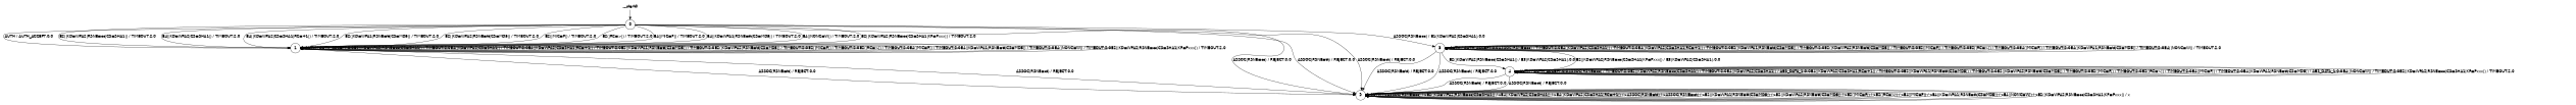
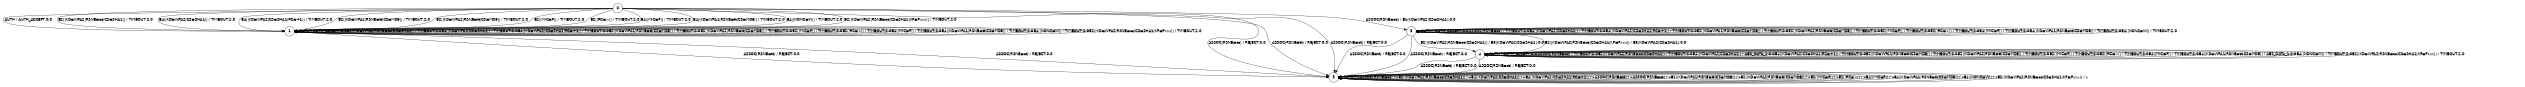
  digraph {
    fontname="DejaVu Sans"
    node [fontname="DejaVu Sans" shape=circle]
    edge [fontname="DejaVu Sans"]
    n1 [label=0]
    n2 [label=1]
    n3 [label=9]
    n4 [label=3]
    n5 [label=4]
-   __start0 [height=0 shape=none width=0]
    n1 -> n2 [label="AUTH / AUTH_ACCEPT,0.0"]
    n1 -> n2 [label="E2(|KD=WPA2|RSNE=cc|CS=SHA1|) / TIMEOUT,2.0"]
    n1 -> n2 [label="E4(|KD=WPA2|CS=SHA1|) / TIMEOUT,2.0"]
    n1 -> n2 [label="E4(|KD=WPA2|CS=SHA1|RC=+1|) / TIMEOUT,2.0"]
    n1 -> n2 [label="E2(|KD=WPA1|RSNE=tt|CS=MD5|) / TIMEOUT,2.0"]
    n1 -> n2 [label="E2(|KD=WPA2|RSNE=tt|CS=MD5|) / TIMEOUT,2.0"]
    n1 -> n2 [label="E2(|MIC=F|) / TIMEOUT,2.0"]
    n1 -> n2 [label="E2(|RC=>|) / TIMEOUT,2.0"]
    n1 -> n2 [label="E4(|MIC=F|) / TIMEOUT,2.0"]
    n1 -> n2 [label="E4(|KD=WPA1|RSNE=tt|CS=MD5|) / TIMEOUT,2.0"]
    n1 -> n2 [label="E4(|NONC=W|) / TIMEOUT,2.0"]
    n1 -> n2 [label="E2(|KD=WPA2|RSNE=cc|CS=SHA1|KF=Pxxx|) / TIMEOUT,2.0"]
    n1 -> n3 [label="ASSOC(RSNE=cc) / REJECT,0.0"]
    n1 -> n3 [label="ASSOC(RSNE=tt) / REJECT,0.0"]
    n1 -> n3 [label="ASSOC(RSNE=ct) / REJECT,0.0"]
    n1 -> n4 [label="ASSOC(RSNE=cc) / E1(KD=WPA2|CS=SHA1),0.0"]
    n2 -> n2 [label="AUTH / AUTH_ACCEPT,0.0"]
    n2 -> n2 [label="E2(|KD=WPA2|RSNE=cc|CS=SHA1|) / TIMEOUT,2.0"]
    n2 -> n2 [label="E4(|KD=WPA2|CS=SHA1|) / TIMEOUT,2.0"]
    n2 -> n2 [label="E4(|KD=WPA2|CS=SHA1|RC=+1|) / TIMEOUT,2.0"]
    n2 -> n2 [label="E2(|KD=WPA1|RSNE=tt|CS=MD5|) / TIMEOUT,2.0"]
    n2 -> n2 [label="E2(|KD=WPA2|RSNE=tt|CS=MD5|) / TIMEOUT,2.0"]
    n2 -> n2 [label="E2(|MIC=F|) / TIMEOUT,2.0"]
    n2 -> n2 [label="E2(|RC=>|) / TIMEOUT,2.0"]
    n2 -> n2 [label="E4(|MIC=F|) / TIMEOUT,2.0"]
    n2 -> n2 [label="E4(|KD=WPA1|RSNE=tt|CS=MD5|) / TIMEOUT,2.0"]
    n2 -> n2 [label="E4(|NONC=W|) / TIMEOUT,2.0"]
    n2 -> n2 [label="E2(|KD=WPA2|RSNE=cc|CS=SHA1|KF=Pxxx|) / TIMEOUT,2.0"]
    n2 -> n3 [label="ASSOC(RSNE=tt) / REJECT,0.0"]
    n2 -> n3 [label="ASSOC(RSNE=ct) / REJECT,0.0"]
    n3 -> n3 [label="AUTH / x"]
    n3 -> n3 [label="ASSOC(RSNE=cc) / x"]
    n3 -> n3 [label="E2(|KD=WPA2|RSNE=cc|CS=SHA1|) / x"]
    n3 -> n3 [label="E4(|KD=WPA2|CS=SHA1|) / x"]
    n3 -> n3 [label="E4(|KD=WPA2|CS=SHA1|RC=+1|) / x"]
    n3 -> n3 [label="ASSOC(RSNE=tt) / x"]
    n3 -> n3 [label="ASSOC(RSNE=ct) / x"]
    n3 -> n3 [label="E2(|KD=WPA1|RSNE=tt|CS=MD5|) / x"]
    n3 -> n3 [label="E2(|KD=WPA2|RSNE=tt|CS=MD5|) / x"]
    n3 -> n3 [label="E2(|MIC=F|) / x"]
    n3 -> n3 [label="E2(|RC=>|) / x"]
    n3 -> n3 [label="E4(|MIC=F|) / x"]
    n3 -> n3 [label="E4(|KD=WPA1|RSNE=tt|CS=MD5|) / x"]
    n3 -> n3 [label="E4(|NONC=W|) / x"]
    n3 -> n3 [label="E2(|KD=WPA2|RSNE=cc|CS=SHA1|KF=Pxxx|) / x"]
    n4 -> n3 [label="ASSOC(RSNE=tt) / REJECT,0.0"]
    n4 -> n3 [label="ASSOC(RSNE=ct) / REJECT,0.0"]
    n4 -> n4 [label="AUTH / AUTH_ACCEPT,0.0"]
    n4 -> n4 [label="ASSOC(RSNE=cc) / TIMEOUT,2.0"]
    n4 -> n4 [label="E4(|KD=WPA2|CS=SHA1|) / TIMEOUT,2.0"]
    n4 -> n4 [label="E4(|KD=WPA2|CS=SHA1|RC=+1|) / TIMEOUT,2.0"]
    n4 -> n4 [label="E2(|KD=WPA1|RSNE=tt|CS=MD5|) / TIMEOUT,2.0"]
    n4 -> n4 [label="E2(|KD=WPA2|RSNE=tt|CS=MD5|) / TIMEOUT,2.0"]
    n4 -> n4 [label="E2(|MIC=F|) / TIMEOUT,2.0"]
    n4 -> n4 [label="E2(|RC=>|) / TIMEOUT,2.0"]
    n4 -> n4 [label="E4(|MIC=F|) / TIMEOUT,2.0"]
    n4 -> n4 [label="E4(|KD=WPA1|RSNE=tt|CS=MD5|) / TIMEOUT,2.0"]
    n4 -> n4 [label="E4(|NONC=W|) / TIMEOUT,2.0"]
    n4 -> n5 [label="E2(|KD=WPA2|RSNE=cc|CS=SHA1|) / E3(KD=WPA2|CS=SHA1),0.0"]
    n4 -> n5 [label="E2(|KD=WPA2|RSNE=cc|CS=SHA1|KF=Pxxx|) / E3(KD=WPA2|CS=SHA1),0.0"]
    n5 -> n3 [label="ASSOC(RSNE=tt) / REJECT,0.0"]
    n5 -> n3 [label="ASSOC(RSNE=ct) / REJECT,0.0"]
    n5 -> n5 [label="AUTH / AUTH_ACCEPT,0.0"]
    n5 -> n5 [label="ASSOC(RSNE=cc) / TIMEOUT,2.0"]
    n5 -> n5 [label="E2(|KD=WPA2|RSNE=cc|CS=SHA1|) / TIMEOUT,2.0"]
    n5 -> n5 [label="E4(|KD=WPA2|CS=SHA1|) / AES_DATA_1,0.0"]
    n5 -> n5 [label="E4(|KD=WPA2|CS=SHA1|RC=+1|) / TIMEOUT,2.0"]
    n5 -> n5 [label="E2(|KD=WPA1|RSNE=tt|CS=MD5|) / TIMEOUT,2.0"]
    n5 -> n5 [label="E2(|KD=WPA2|RSNE=tt|CS=MD5|) / TIMEOUT,2.0"]
    n5 -> n5 [label="E2(|MIC=F|) / TIMEOUT,2.0"]
    n5 -> n5 [label="E2(|RC=>|) / TIMEOUT,2.0"]
    n5 -> n5 [label="E4(|MIC=F|) / TIMEOUT,2.0"]
    n5 -> n5 [label="E4(|KD=WPA1|RSNE=tt|CS=MD5|) / AES_DATA_1,0.0"]
    n5 -> n5 [label="E4(|NONC=W|) / TIMEOUT,2.0"]
    n5 -> n5 [label="E2(|KD=WPA2|RSNE=cc|CS=SHA1|KF=Pxxx|) / TIMEOUT,2.0"]
-   __start0 -> n1
  }
